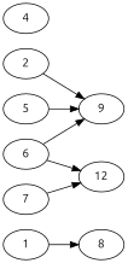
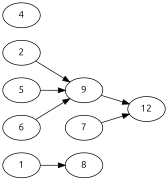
  digraph {
    fontname=Ubuntu
    rankdir=LR
    node [fontname=Ubuntu]
    edge [fontname=Ubuntu]
    1 [alpha=0.02 expect_size=14470144]
    8 [alpha=0.00 expect_size=49030144]
    2 [alpha=0.12 expect_size=48580608]
    9 [alpha=0.20 expect_size=32594944]
    n5 [alpha=0.18 expect_size=41270272 label=12]
    4 [alpha=0.03 expect_size=35603456]
    5 [alpha=0.19 expect_size=38328320]
    6 [alpha=0.04 expect_size=51153920]
    7 [alpha=0.07 expect_size=22306816]
    1 -> 8
    2 -> 9
    5 -> 9
    6 -> 9
-   6 -> n5
+   9 -> n5
    7 -> n5
  }
